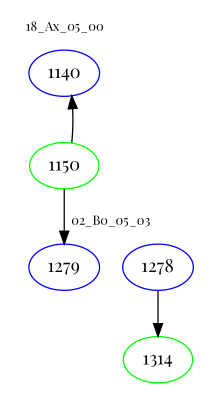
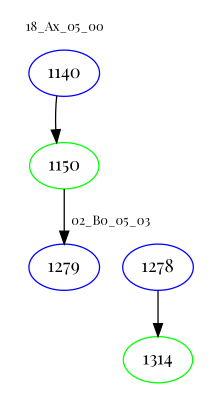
  digraph {
    fontname="Playfair Display"
    node [color=blue fontname="Playfair Display"]
    edge [color=black fontname="Playfair Display"]
    n1 [label=1140]
    n2 [color=green label=1150]
    n3 [label=1278]
    n4 [label=1279]
    n5 [color=green label=1314]
    subgraph cluster_1 {
      color=white
      fontsize=10
      label="18_Ax_05_00"
      n1
      n2
    }
    subgraph cluster_2 {
      color=white
      fontsize=10
      label="02_B0_05_03"
      n3
      n4
      n5
    }
-   n2 -> n1
+   n1 -> n2
    n2 -> n4
    n3 -> n5
  }
